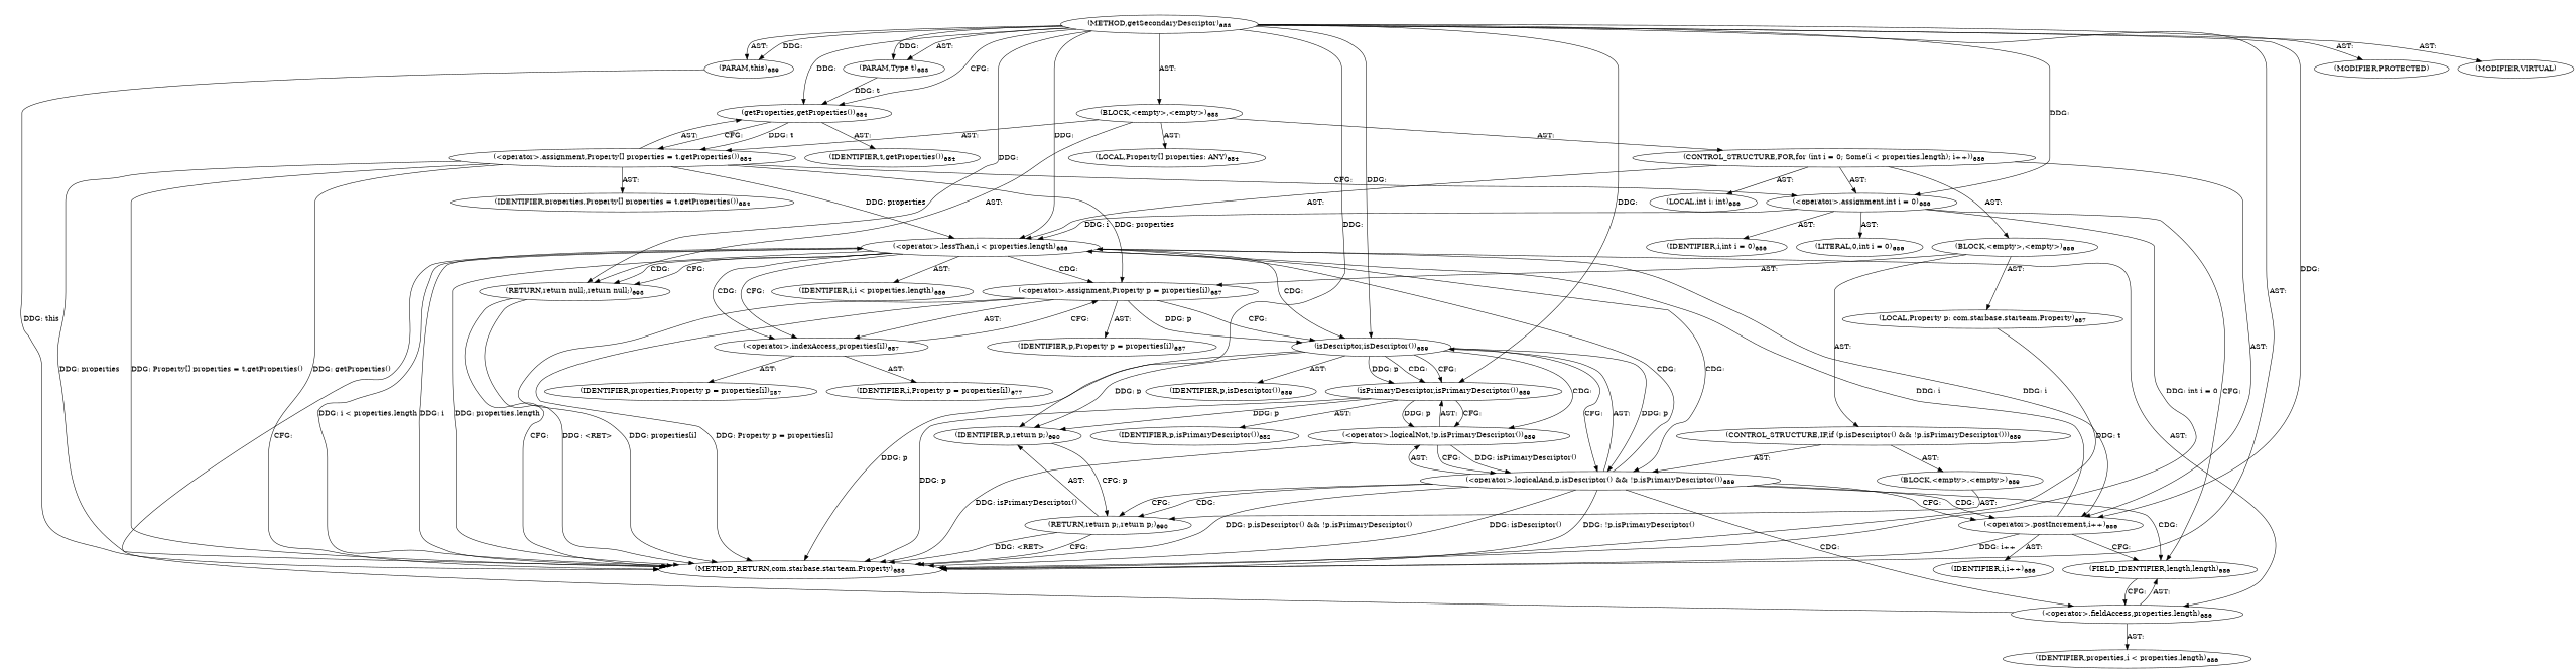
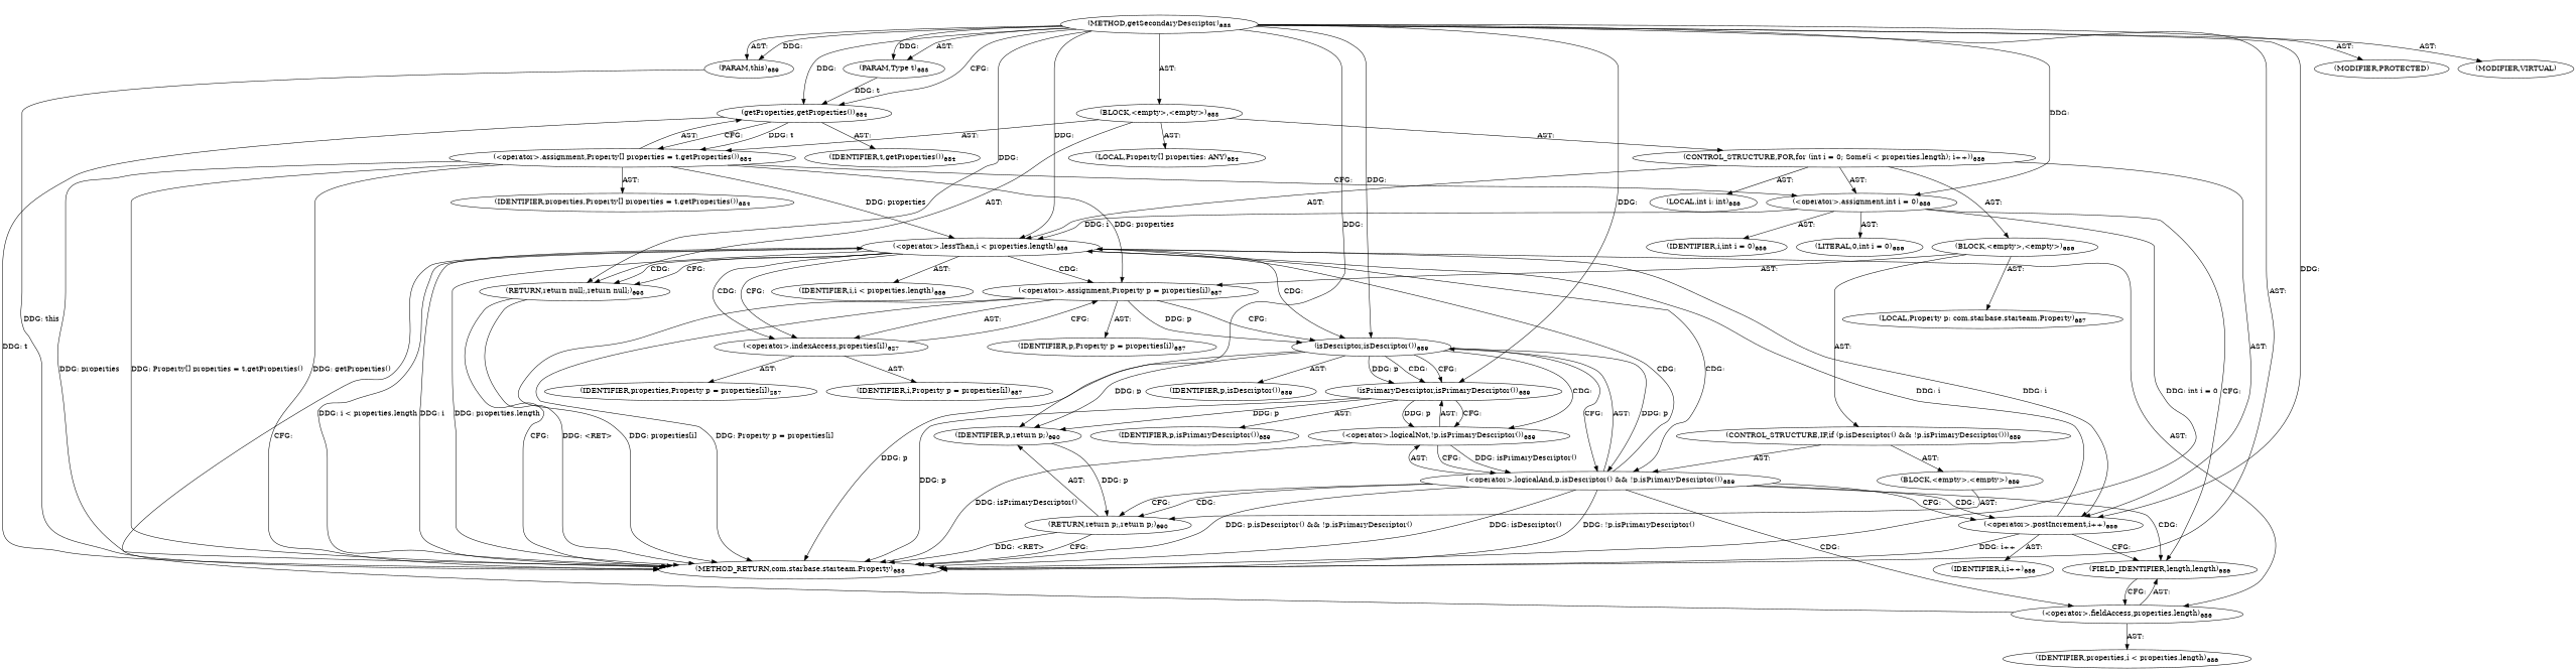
  digraph {
    n1 [label=<(METHOD,getSecondaryDescriptor)<SUB>683</SUB>>]
    n2 [label=<(PARAM,this)<SUB>689</SUB>>]
    n3 [label=<(PARAM,Type t)<SUB>683</SUB>>]
    n4 [label=<(BLOCK,&lt;empty&gt;,&lt;empty&gt;)<SUB>683</SUB>>]
    n5 [label=<(getProperties,getProperties())<SUB>684</SUB>>]
    n6 [label=<(&lt;operator&gt;.assignment,int i = 0)<SUB>686</SUB>>]
    n7 [label=<(&lt;operator&gt;.lessThan,i &lt; properties.length)<SUB>686</SUB>>]
    n8 [label=<(&lt;operator&gt;.postIncrement,i++)<SUB>686</SUB>>]
    n9 [label=<(isDescriptor,isDescriptor())<SUB>689</SUB>>]
    n10 [label=<(isPrimaryDescriptor,isPrimaryDescriptor())<SUB>689</SUB>>]
    n11 [label=<(IDENTIFIER,p,return p;)<SUB>690</SUB>>]
    n12 [label=<(RETURN,return null;,return null;)<SUB>693</SUB>>]
    n13 [label=<(MODIFIER,PROTECTED)>]
    n14 [label=<(MODIFIER,VIRTUAL)>]
    n15 [label=<(METHOD_RETURN,com.starbase.starteam.Property)<SUB>683</SUB>>]
    n16 [label=<(LOCAL,Property[] properties: ANY)<SUB>684</SUB>>]
    n17 [label=<(&lt;operator&gt;.assignment,Property[] properties = t.getProperties())<SUB>684</SUB>>]
    n18 [label=<(CONTROL_STRUCTURE,FOR,for (int i = 0; Some(i &lt; properties.length); i++))<SUB>686</SUB>>]
    n19 [label=<(IDENTIFIER,t,getProperties())<SUB>684</SUB>>]
    n20 [label=<(IDENTIFIER,i,int i = 0)<SUB>686</SUB>>]
    n21 [label=<(LITERAL,0,int i = 0)<SUB>686</SUB>>]
    n22 [label=<(FIELD_IDENTIFIER,length,length)<SUB>686</SUB>>]
    n23 [label=<(&lt;operator&gt;.assignment,Property p = properties[i])<SUB>687</SUB>>]
    n24 [label=<(IDENTIFIER,i,i &lt; properties.length)<SUB>686</SUB>>]
    n25 [label=<(&lt;operator&gt;.fieldAccess,properties.length)<SUB>686</SUB>>]
-   n26 [label=<(&lt;operator&gt;.indexAccess,properties[i])<SUB>687</SUB>>]
+   n26 [label=<(&lt;operator&gt;.indexAccess,properties[i])<SUB>627</SUB>>]
    n27 [label=<(&lt;operator&gt;.logicalAnd,p.isDescriptor() &amp;&amp; !p.isPrimaryDescriptor())<SUB>689</SUB>>]
    n28 [label=<(IDENTIFIER,i,i++)<SUB>686</SUB>>]
    n29 [label=<(&lt;operator&gt;.logicalNot,!p.isPrimaryDescriptor())<SUB>689</SUB>>]
    n30 [label=<(IDENTIFIER,p,isDescriptor())<SUB>689</SUB>>]
-   n31 [label=<(IDENTIFIER,p,isPrimaryDescriptor())<SUB>682</SUB>>]
+   n31 [label=<(IDENTIFIER,p,isPrimaryDescriptor())<SUB>689</SUB>>]
    n32 [label=<(RETURN,return p;,return p;)<SUB>690</SUB>>]
    n33 [label=<(IDENTIFIER,properties,Property[] properties = t.getProperties())<SUB>684</SUB>>]
    n34 [label=<(LOCAL,int i: int)<SUB>686</SUB>>]
    n35 [label=<(BLOCK,&lt;empty&gt;,&lt;empty&gt;)<SUB>686</SUB>>]
    n36 [label=<(IDENTIFIER,p,Property p = properties[i])<SUB>687</SUB>>]
    n37 [label=<(LOCAL,Property p: com.starbase.starteam.Property)<SUB>687</SUB>>]
    n38 [label=<(CONTROL_STRUCTURE,IF,if (p.isDescriptor() &amp;&amp; !p.isPrimaryDescriptor()))<SUB>689</SUB>>]
    n39 [label=<(IDENTIFIER,properties,i &lt; properties.length)<SUB>686</SUB>>]
    n40 [label=<(IDENTIFIER,properties,Property p = properties[i])<SUB>287</SUB>>]
-   n41 [label=<(IDENTIFIER,i,Property p = properties[i])<SUB>677</SUB>>]
+   n41 [label=<(IDENTIFIER,i,Property p = properties[i])<SUB>687</SUB>>]
    n42 [label=<(BLOCK,&lt;empty&gt;,&lt;empty&gt;)<SUB>689</SUB>>]
    n1 -> n2 [label="AST: "]
    n1 -> n2 [label="DDG: "]
    n1 -> n3 [label="AST: "]
    n1 -> n3 [label="DDG: "]
    n1 -> n4 [label="AST: "]
    n1 -> n5 [label="CFG: "]
    n1 -> n5 [label="DDG: "]
    n1 -> n6 [label="DDG: "]
    n1 -> n7 [label="DDG: "]
    n1 -> n8 [label="DDG: "]
    n1 -> n9 [label="DDG: "]
    n1 -> n10 [label="DDG: "]
    n1 -> n11 [label="DDG: "]
    n1 -> n12 [label="DDG: "]
    n1 -> n13 [label="AST: "]
    n1 -> n14 [label="AST: "]
    n1 -> n15 [label="AST: "]
    n2 -> n15 [label="DDG: this"]
    n3 -> n5 [label="DDG: t"]
    n4 -> n12 [label="AST: "]
    n4 -> n16 [label="AST: "]
    n4 -> n17 [label="AST: "]
    n4 -> n18 [label="AST: "]
-   n37 -> n15 [label="DDG: t"]
+   n5 -> n15 [label="DDG: t"]
    n5 -> n17 [label="CFG: "]
    n5 -> n17 [label="DDG: t"]
    n5 -> n19 [label="AST: "]
    n6 -> n7 [label="DDG: i"]
    n6 -> n15 [label="DDG: int i = 0"]
    n6 -> n20 [label="AST: "]
    n6 -> n21 [label="AST: "]
    n6 -> n22 [label="CFG: "]
    n7 -> n8 [label="DDG: i"]
    n7 -> n9 [label="CDG: "]
    n7 -> n12 [label="CFG: "]
    n7 -> n12 [label="CDG: "]
    n7 -> n15 [label="DDG: i"]
    n7 -> n15 [label="DDG: properties.length"]
    n7 -> n15 [label="DDG: i &lt; properties.length"]
    n7 -> n23 [label="CDG: "]
    n7 -> n24 [label="AST: "]
    n7 -> n25 [label="AST: "]
    n7 -> n26 [label="CFG: "]
    n7 -> n26 [label="CDG: "]
    n7 -> n27 [label="CDG: "]
    n8 -> n7 [label="DDG: i"]
    n8 -> n15 [label="DDG: i++"]
    n8 -> n22 [label="CFG: "]
    n8 -> n28 [label="AST: "]
    n9 -> n10 [label="CFG: "]
    n9 -> n10 [label="DDG: p"]
    n9 -> n10 [label="CDG: "]
    n9 -> n11 [label="DDG: p"]
    n9 -> n15 [label="DDG: p"]
    n9 -> n27 [label="CFG: "]
    n9 -> n27 [label="DDG: p"]
    n9 -> n29 [label="CDG: "]
    n9 -> n30 [label="AST: "]
    n10 -> n11 [label="DDG: p"]
    n10 -> n15 [label="DDG: p"]
    n10 -> n29 [label="CFG: "]
    n10 -> n29 [label="DDG: p"]
    n10 -> n31 [label="AST: "]
-   n11 -> n32 [label="CFG: p"]
+   n11 -> n32 [label="DDG: p"]
    n12 -> n15 [label="CFG: "]
    n12 -> n15 [label="DDG: &lt;RET&gt;"]
    n17 -> n5 [label="AST: "]
    n17 -> n6 [label="CFG: "]
    n17 -> n7 [label="DDG: properties"]
    n17 -> n15 [label="DDG: properties"]
    n17 -> n15 [label="DDG: getProperties()"]
    n17 -> n15 [label="DDG: Property[] properties = t.getProperties()"]
    n17 -> n23 [label="DDG: properties"]
    n17 -> n33 [label="AST: "]
    n18 -> n6 [label="AST: "]
    n18 -> n7 [label="AST: "]
    n18 -> n8 [label="AST: "]
    n18 -> n34 [label="AST: "]
    n18 -> n35 [label="AST: "]
    n22 -> n25 [label="CFG: "]
    n23 -> n9 [label="CFG: "]
    n23 -> n9 [label="DDG: p"]
    n23 -> n15 [label="DDG: properties[i]"]
    n23 -> n15 [label="DDG: Property p = properties[i]"]
    n23 -> n26 [label="AST: "]
    n23 -> n36 [label="AST: "]
    n25 -> n7 [label="CFG: "]
    n25 -> n22 [label="AST: "]
    n25 -> n39 [label="AST: "]
    n26 -> n23 [label="CFG: "]
    n26 -> n40 [label="AST: "]
    n26 -> n41 [label="AST: "]
    n27 -> n7 [label="CDG: "]
    n27 -> n8 [label="CFG: "]
    n27 -> n8 [label="CDG: "]
    n27 -> n9 [label="AST: "]
    n27 -> n15 [label="DDG: isDescriptor()"]
    n27 -> n15 [label="DDG: !p.isPrimaryDescriptor()"]
    n27 -> n15 [label="DDG: p.isDescriptor() &amp;&amp; !p.isPrimaryDescriptor()"]
    n27 -> n22 [label="CDG: "]
    n27 -> n25 [label="CDG: "]
    n27 -> n29 [label="AST: "]
    n27 -> n32 [label="CFG: "]
    n27 -> n32 [label="CDG: "]
    n29 -> n10 [label="AST: "]
    n29 -> n15 [label="DDG: isPrimaryDescriptor()"]
    n29 -> n27 [label="CFG: "]
    n29 -> n27 [label="DDG: isPrimaryDescriptor()"]
    n32 -> n11 [label="AST: "]
    n32 -> n15 [label="CFG: "]
    n32 -> n15 [label="DDG: &lt;RET&gt;"]
    n35 -> n23 [label="AST: "]
    n35 -> n37 [label="AST: "]
    n35 -> n38 [label="AST: "]
    n38 -> n27 [label="AST: "]
    n38 -> n42 [label="AST: "]
    n42 -> n32 [label="AST: "]
  }
